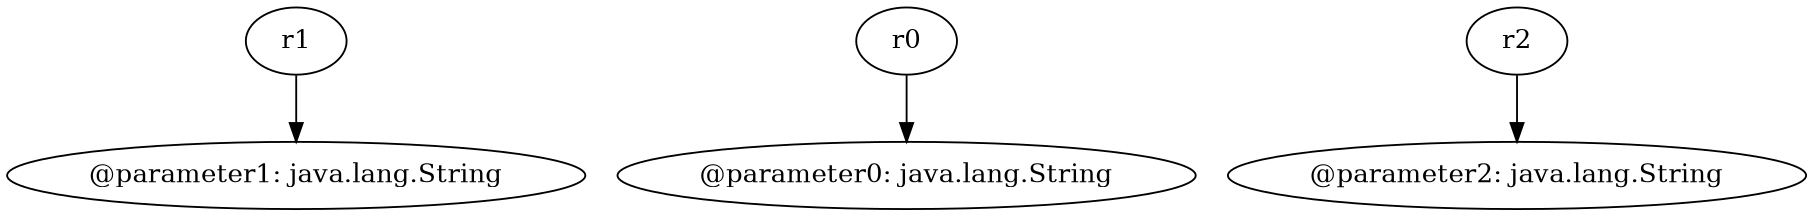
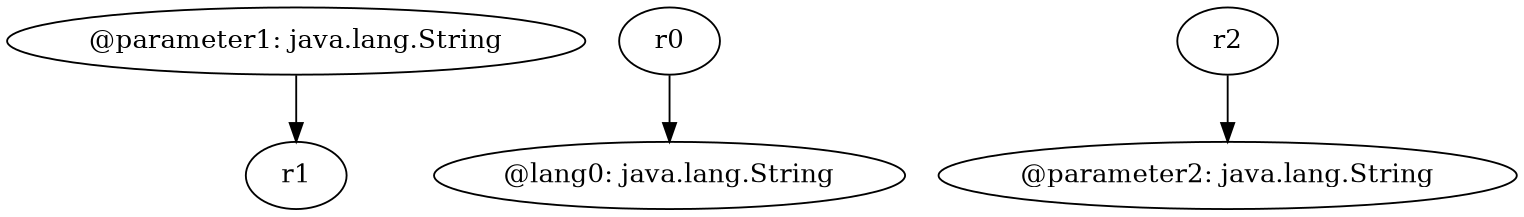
  digraph {
    n1 [label="@parameter1: java.lang.String"]
    n2 [label=r1]
-   n3 [label="@parameter0: java.lang.String"]
+   n3 [label="@lang0: java.lang.String"]
    n4 [label=r0]
    n5 [label="@parameter2: java.lang.String"]
    n6 [label=r2]
-   n2 -> n1
+   n1 -> n2
    n4 -> n3
    n6 -> n5
  }
